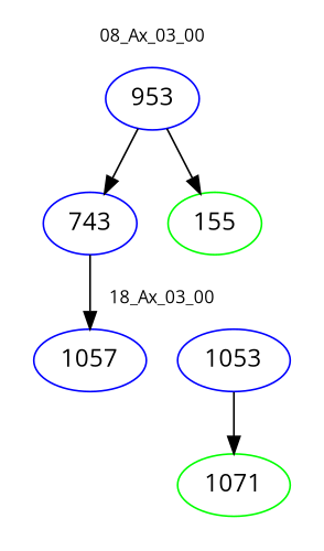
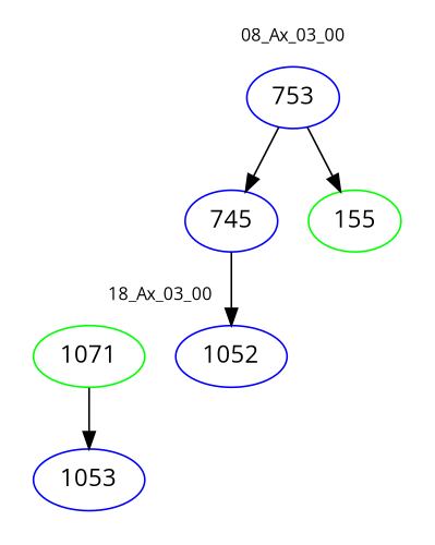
  digraph {
    fontname="Open Sans"
    node [color=blue fontname="Open Sans"]
    edge [color=black fontname="Open Sans"]
    n1 [label=1053]
-   n2 [label=1057]
+   n2 [label=1052]
    n3 [color=green label=1071]
-   n4 [label=953]
-   n5 [label=743]
+   n4 [label=753]
+   n5 [label=745]
    n6 [color=green label=155]
    subgraph cluster_1 {
      color=white
      fontsize=10
      label="18_Ax_03_00"
      n1
      n2
      n3
    }
    subgraph cluster_2 {
      color=white
      fontsize=10
      label="08_Ax_03_00"
      n4
      n5
      n6
    }
-   n1 -> n3
+   n3 -> n1
    n4 -> n5
    n4 -> n6
    n5 -> n2
  }
